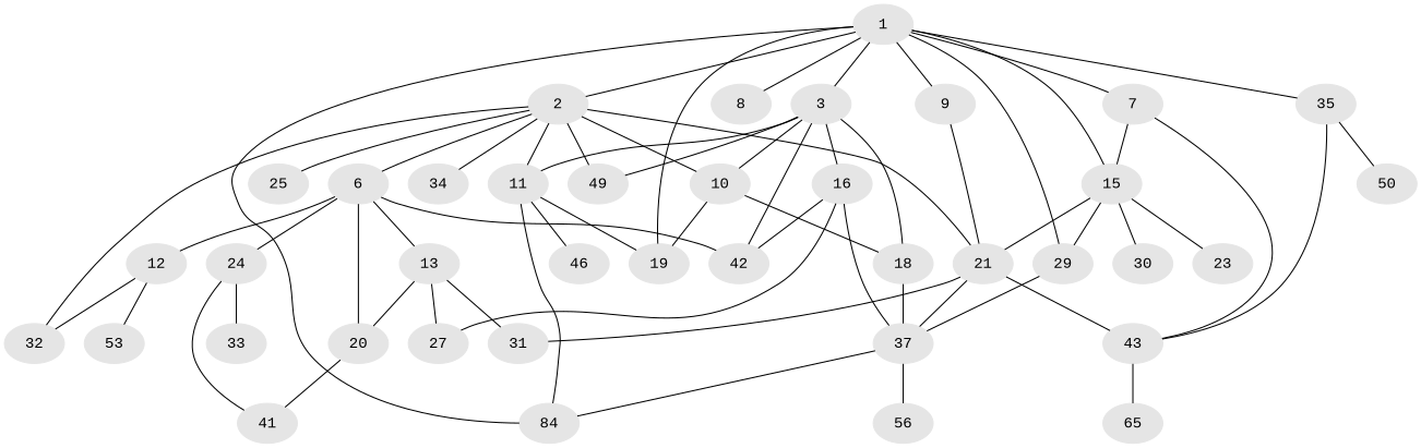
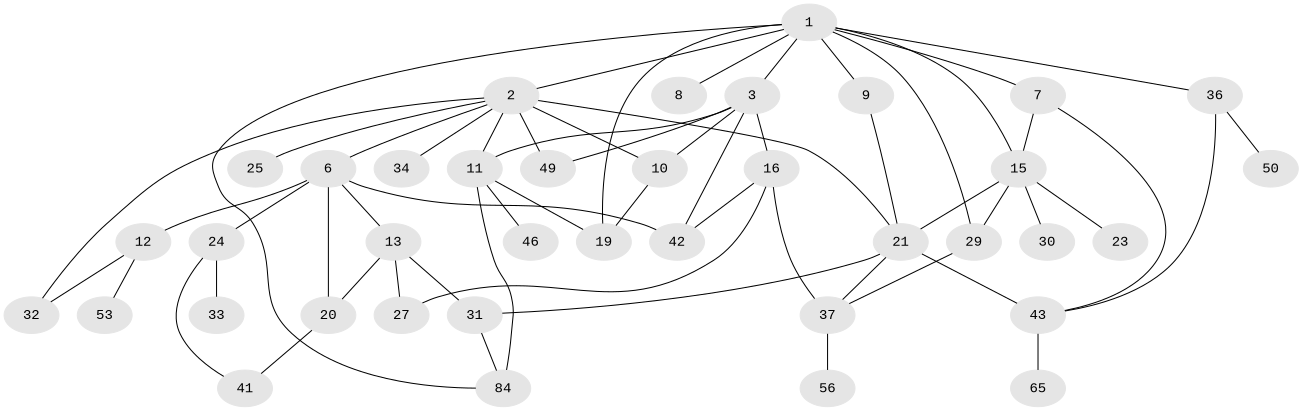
  graph {
    fontname="Liberation Mono"
    node [color=gray90 fontname="Liberation Mono" style=filled]
    edge [fontname="Liberation Mono"]
    1 [super="+5"]
    2 [super="+4"]
    3 [super="+57"]
    7
    8
    9
    15 [super="+22"]
    19
    29 [super="+45"]
-   36 [label=35]
+   36
    n11 [label=84 super="+54"]
    6 [super="+17"]
    10 [super="+51"]
    11 [super="+14"]
    21 [super="+28"]
    25
    32
    34
    49
    16 [super="+47"]
-   18 [super="+35"]
    42
    43 [super="+52"]
    23
    30
    37 [super="+40"]
    50
    12 [super="+39"]
    13 [super="+48"]
    20 [super="+38"]
    24 [super="+26"]
    46
    31
    27
    53
    41
    33
    n38 [label=65]
    56
    1 -- 2
    1 -- 3
    1 -- 7
    1 -- 8
    1 -- 9
    1 -- 15
    1 -- 19
    1 -- 29
    1 -- 36
    1 -- n11
    2 -- 6
    2 -- 10
    2 -- 11
    2 -- 21 [weight=2]
    2 -- 25
    2 -- 32
    2 -- 34
    2 -- 49
    3 -- 10
    3 -- 11
    3 -- 49
    3 -- 16
-   3 -- 18
    3 -- 42
    7 -- 15
    7 -- 43
    9 -- 21
    15 -- 29
    15 -- 21
    15 -- 23
    15 -- 30
    29 -- 37
    36 -- 43
    36 -- 50
    6 -- 42
    6 -- 12
    6 -- 13
    6 -- 20
    6 -- 24
    10 -- 19
-   10 -- 18
    11 -- 19
    11 -- n11
    11 -- 46
    21 -- 43 [weight=2]
    21 -- 37
    21 -- 31
    16 -- 42
    16 -- 37
    16 -- 27
-   18 -- 37
    43 -- n38
-   37 -- n11
+   31 -- n11
    37 -- 56
    12 -- 32
    12 -- 53
    13 -- 20
    13 -- 31
    13 -- 27
    20 -- 41
    24 -- 41
    24 -- 33
  }
